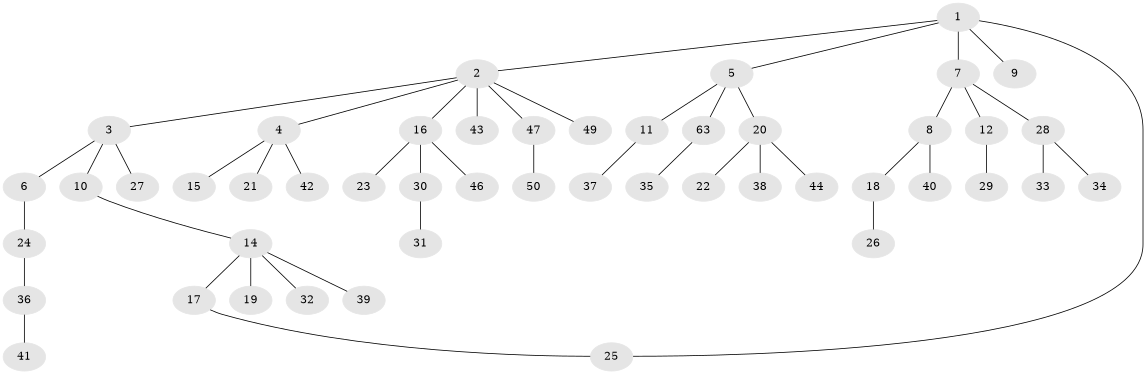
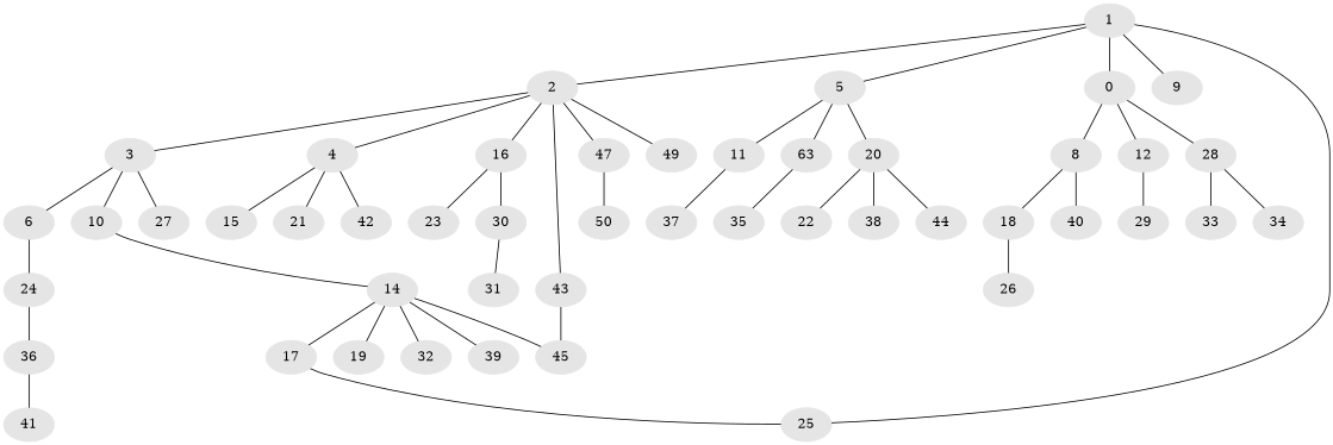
  graph {
    node [color=gray90 style=filled]
    1
    2
    5
-   7
+   7 [label=0]
    9
    25
    3
    4
    16
    43
    47
    49
    11
    n14 [label=63]
    20
    8
    12
    28
    6
    10
    27
    15
    21
    42
    23
    30
-   46
+   45
    50
    24
    14
    37
    35
    22
    38
    44
    36
    18
    40
    29
    33
    34
    26
    17
    19
    32
    39
    31
    41
    1 -- 2
    1 -- 5
    1 -- 7
    1 -- 9
    1 -- 25
    2 -- 3
    2 -- 4
    2 -- 16
    2 -- 43
    2 -- 47
    2 -- 49
    5 -- 11
    5 -- n14
    5 -- 20
    7 -- 8
    7 -- 12
    7 -- 28
    3 -- 6
    3 -- 10
    3 -- 27
    4 -- 15
    4 -- 21
    4 -- 42
    16 -- 23
    16 -- 30
-   16 -- 46
+   43 -- 45
    47 -- 50
    11 -- 37
    n14 -- 35
    20 -- 22
    20 -- 38
    20 -- 44
    8 -- 18
    8 -- 40
    12 -- 29
    28 -- 33
    28 -- 34
    6 -- 24
    10 -- 14
    30 -- 31
    24 -- 36
+   14 -- 45
    14 -- 17
    14 -- 19
    14 -- 32
    14 -- 39
    36 -- 41
    18 -- 26
    17 -- 25
  }
